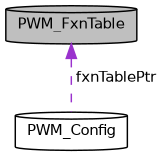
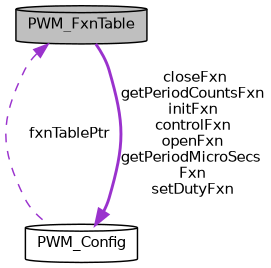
  digraph {
    node [color=black fontname=Helvetica fontsize=10 shape=cylinder style=filled]
    edge [color=darkorchid3 dir=back fontname=Helvetica fontsize=10 labelfontname=Helvetica labelfontsize=10]
    n1 [fillcolor=grey75 fontcolor=black height=0.2 label=PWM_FxnTable width=0.4]
    n2 [fillcolor=white height=0.2 label=PWM_Config width=0.4]
    n1 -> n2 [label=" fxnTablePtr" style=dashed]
+   n2 -> n1 [label=" closeFxn\ngetPeriodCountsFxn\ninitFxn\ncontrolFxn\nopenFxn\ngetPeriodMicroSecs\lFxn\nsetDutyFxn" style=bold]
  }
